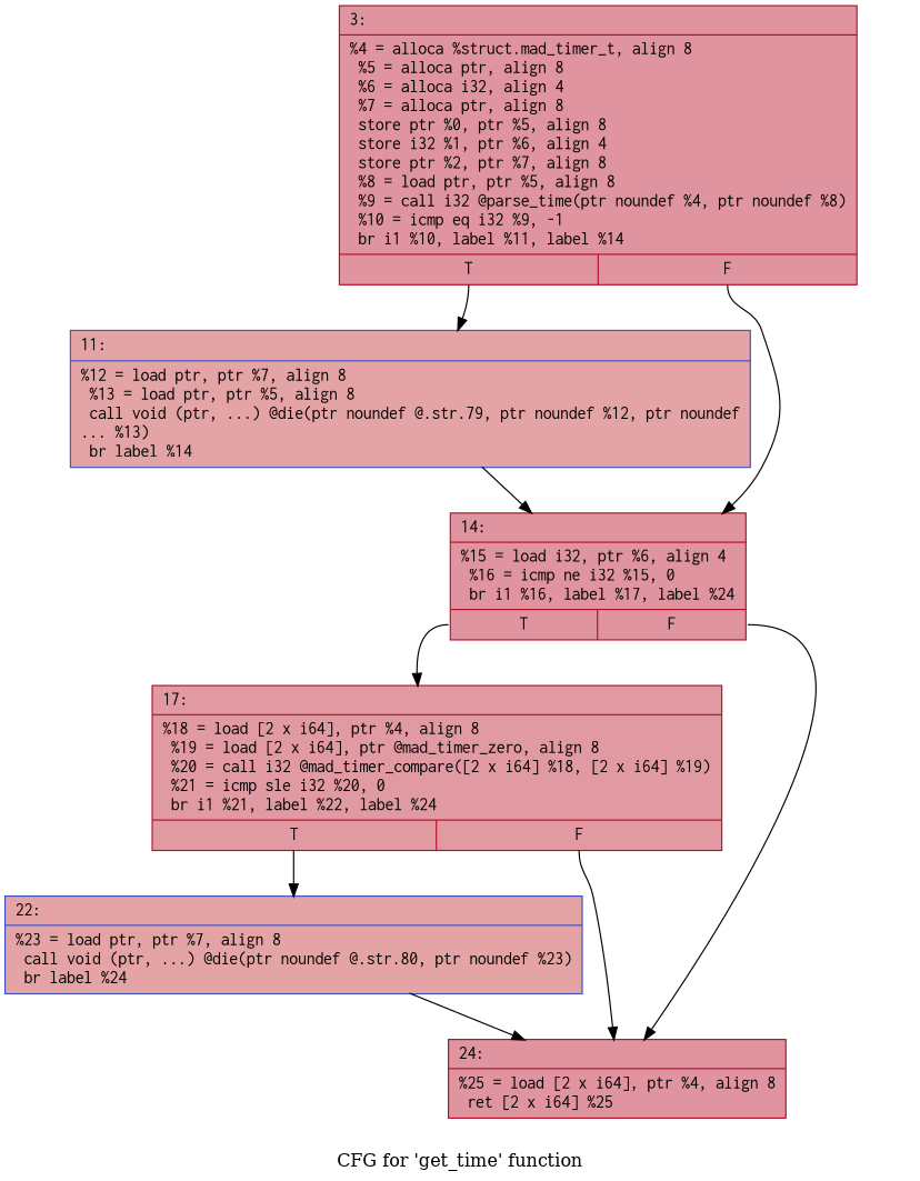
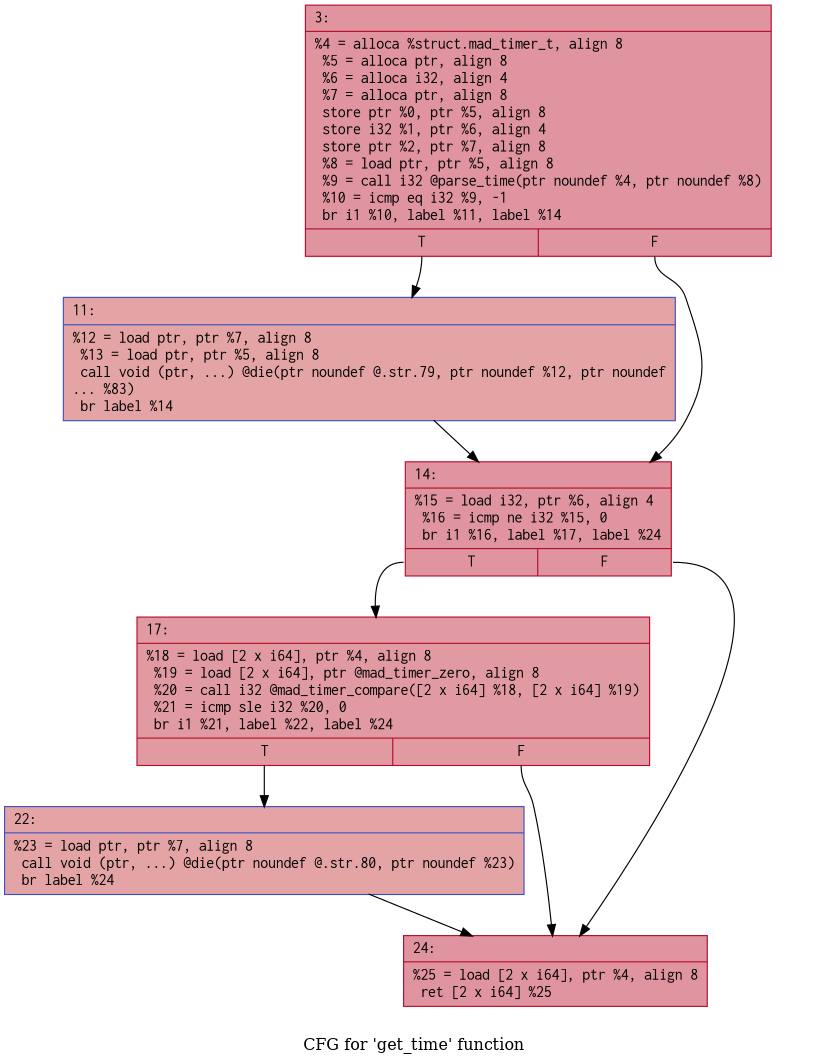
  digraph {
    label="CFG for 'get_time' function"
    node [color="#b70d28ff" fillcolor="#b70d2870" fontname=Courier shape=record style=filled]
    edge [tailport=s0]
    n1 [label="{3:\l|  %4 = alloca %struct.mad_timer_t, align 8\l  %5 = alloca ptr, align 8\l  %6 = alloca i32, align 4\l  %7 = alloca ptr, align 8\l  store ptr %0, ptr %5, align 8\l  store i32 %1, ptr %6, align 4\l  store ptr %2, ptr %7, align 8\l  %8 = load ptr, ptr %5, align 8\l  %9 = call i32 @parse_time(ptr noundef %4, ptr noundef %8)\l  %10 = icmp eq i32 %9, -1\l  br i1 %10, label %11, label %14\l|{<s0>T|<s1>F}}"]
-   n2 [color="#3d50c3ff" fillcolor="#c32e3170" label="{11:\l|  %12 = load ptr, ptr %7, align 8\l  %13 = load ptr, ptr %5, align 8\l  call void (ptr, ...) @die(ptr noundef @.str.79, ptr noundef %12, ptr noundef\l... %13)\l  br label %14\l}"]
+   n2 [color="#3d50c3ff" fillcolor="#c32e3170" label="{11:\l|  %12 = load ptr, ptr %7, align 8\l  %13 = load ptr, ptr %5, align 8\l  call void (ptr, ...) @die(ptr noundef @.str.79, ptr noundef %12, ptr noundef\l... %83)\l  br label %14\l}"]
    n3 [label="{14:\l|  %15 = load i32, ptr %6, align 4\l  %16 = icmp ne i32 %15, 0\l  br i1 %16, label %17, label %24\l|{<s0>T|<s1>F}}"]
    n4 [fillcolor="#bb1b2c70" label="{17:\l|  %18 = load [2 x i64], ptr %4, align 8\l  %19 = load [2 x i64], ptr @mad_timer_zero, align 8\l  %20 = call i32 @mad_timer_compare([2 x i64] %18, [2 x i64] %19)\l  %21 = icmp sle i32 %20, 0\l  br i1 %21, label %22, label %24\l|{<s0>T|<s1>F}}"]
    n5 [label="{24:\l|  %25 = load [2 x i64], ptr %4, align 8\l  ret [2 x i64] %25\l}"]
    n6 [color="#3d50c3ff" fillcolor="#c32e3170" label="{22:\l|  %23 = load ptr, ptr %7, align 8\l  call void (ptr, ...) @die(ptr noundef @.str.80, ptr noundef %23)\l  br label %24\l}"]
    n1 -> n2
    n1 -> n3 [tailport=s1]
    n2 -> n3 [tailport=""]
    n3 -> n4
    n3 -> n5 [tailport=s1]
    n4 -> n5 [tailport=s1]
    n4 -> n6
    n6 -> n5 [tailport=""]
  }
